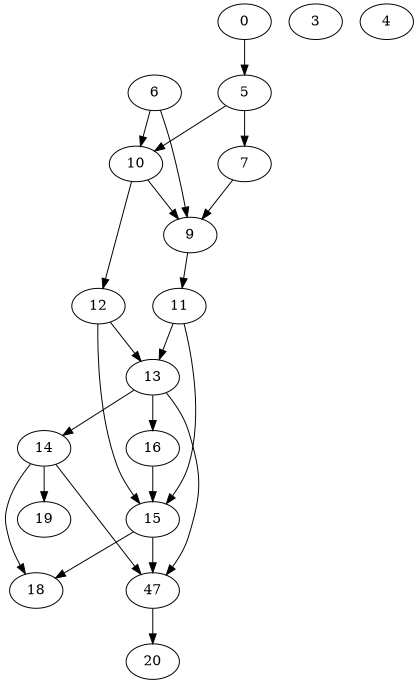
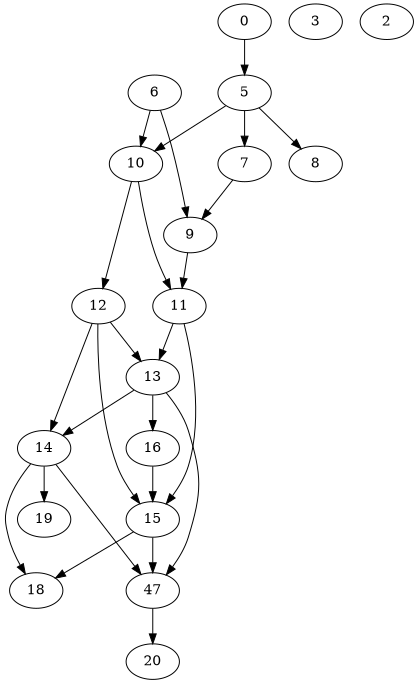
  digraph {
    node [alpha=0.03]
    n1 [alpha=0.00 expect_size=24390656 label=0]
    5 [alpha=0.04 expect_size=50969600]
    7 [alpha=0.17 expect_size=35613696]
+   8 [alpha=0.17 expect_size=13326336]
    10 [expect_size=33354752]
    6 [alpha=0.16 expect_size=29078528]
    9 [alpha=0.06 expect_size=21172224]
    3 [alpha=0.07 expect_size=7694336]
-   4 [alpha=0.13 expect_size=15352832]
+   4 [alpha=0.13 expect_size=15352832 label=2]
    11 [alpha=0.09 expect_size=29619200]
    12 [alpha=0.08 expect_size=30366720]
    13 [alpha=0.12 expect_size=30222336]
    15 [expect_size=28350464]
    14 [expect_size=45609984]
    16 [alpha=0.18 expect_size=37416960]
    n16 [alpha=0.14 expect_size=28951552 label=47]
    18 [alpha=0.06 expect_size=22906880]
    19 [alpha=0.12 expect_size=16371712]
    20 [alpha=0.14 expect_size=30707712]
    n1 -> 5
    5 -> 7
+   5 -> 8
    5 -> 10
    7 -> 9
-   10 -> 9
+   10 -> 11
    10 -> 12
    6 -> 10
    6 -> 9
    9 -> 11
    11 -> 13
    11 -> 15
    12 -> 13
    12 -> 15
+   12 -> 14
    13 -> 14
    13 -> 16
    13 -> n16
    15 -> n16
    15 -> 18
    14 -> n16
    14 -> 18
    14 -> 19
    16 -> 15
    n16 -> 20
  }
